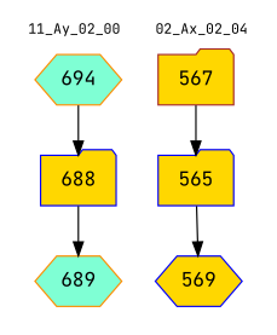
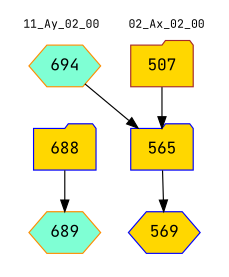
  digraph {
    fontname="JetBrains Mono"
    node [color=blue fillcolor=gold fontname="JetBrains Mono" shape=hexagon style=filled]
    edge [color=black fontname="JetBrains Mono"]
    n1 [color=darkorange fillcolor=aquamarine label=694]
    n2 [label=688 shape=folder]
    n3 [color=darkorange fillcolor=aquamarine label=689]
-   n4 [color=brown label=567 shape=folder]
+   n4 [color=brown label=507 shape=folder]
    n5 [label=565 shape=folder]
    n6 [label=569]
    subgraph cluster_1 {
      color=white
      fontsize=10
      label="11_Ay_02_00"
      n1
      n2
      n3
    }
    subgraph cluster_2 {
      color=white
      fontsize=10
-     label="02_Ax_02_04"
+     label="02_Ax_02_00"
      n4
      n5
      n6
    }
-   n1 -> n2
+   n1 -> n5
    n2 -> n3
    n4 -> n5
    n5 -> n6
  }
